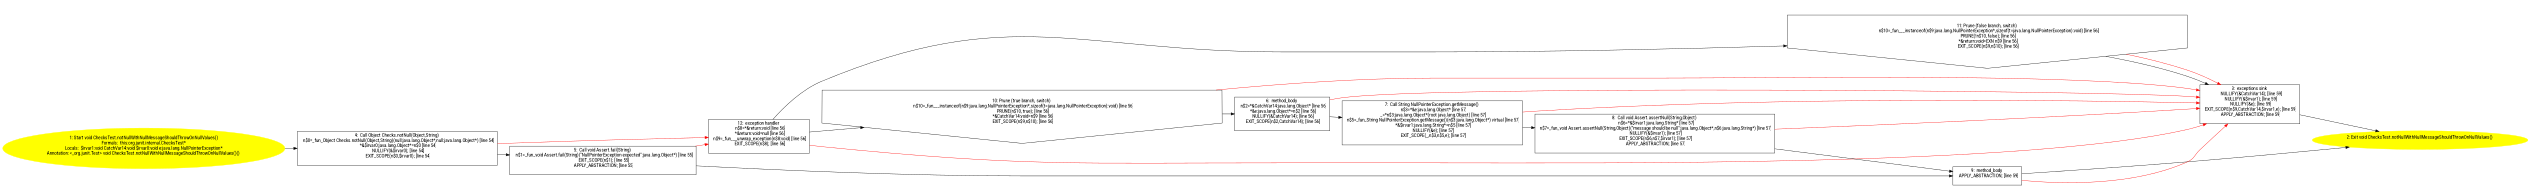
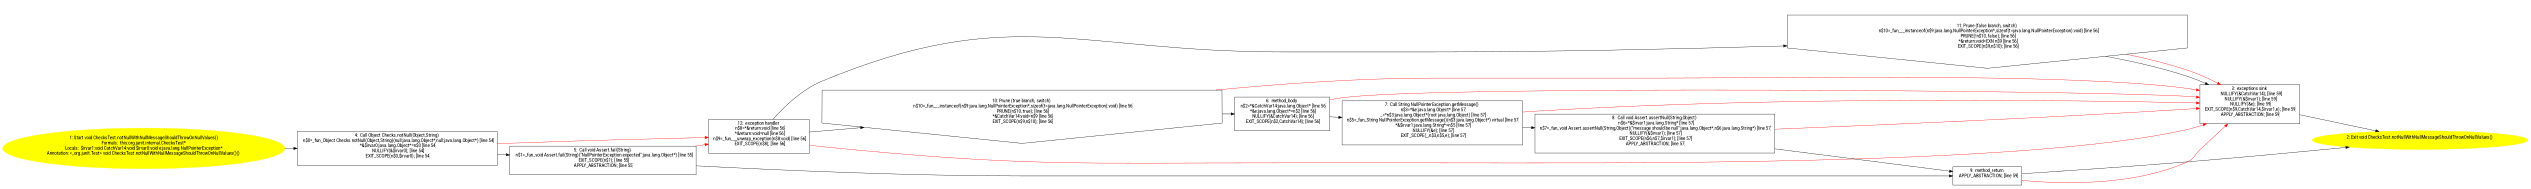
  digraph {
    rankdir=LR
    fontname="Roboto Condensed"
    node [fontname="Roboto Condensed" shape=box]
    edge [fontname="Roboto Condensed"]
    n1 [color=yellow label="1: Start void ChecksTest.notNullWithNullMessageShouldThrowOnNullValues()\nFormals:  this:org.junit.internal.ChecksTest*\nLocals:  $irvar1:void CatchVar14:void $irvar0:void e:java.lang.NullPointerException*\nAnnotation: <_org.junit.Test> void ChecksTest.notNullWithNullMessageShouldThrowOnNullValues()() \n  " style=filled shape=""]
    n2 [label="4:  Call Object Checks.notNull(Object,String) \n   n$0=_fun_Object Checks.notNull(Object,String)(null:java.lang.Object*,null:java.lang.Object*) [line 54]\n  *&$irvar0:java.lang.Object*=n$0 [line 54]\n  NULLIFY(&$irvar0); [line 54]\n  EXIT_SCOPE(n$0,$irvar0); [line 54]\n "]
    n3 [label="5:  Call void Assert.fail(String) \n   n$1=_fun_void Assert.fail(String)(\"NullPointerException expected\":java.lang.Object*) [line 55]\n  EXIT_SCOPE(n$1); [line 55]\n  APPLY_ABSTRACTION; [line 55]\n "]
    n4 [label="12:  exception handler \n   n$8=*&return:void [line 56]\n  *&return:void=null [line 56]\n  n$9=_fun___unwrap_exception(n$8:void) [line 56]\n  EXIT_SCOPE(n$8); [line 56]\n "]
    n5 [color=yellow label="2: Exit void ChecksTest.notNullWithNullMessageShouldThrowOnNullValues() \n  " style=filled shape=""]
    n6 [label="3:  exceptions sink \n   NULLIFY(&CatchVar14); [line 59]\n  NULLIFY(&$irvar1); [line 59]\n  NULLIFY(&e); [line 59]\n  EXIT_SCOPE(n$9,CatchVar14,$irvar1,e); [line 59]\n  APPLY_ABSTRACTION; [line 59]\n "]
-   n7 [label="9:  method_body \n   APPLY_ABSTRACTION; [line 59]\n "]
+   n7 [label="9:  method_return \n   APPLY_ABSTRACTION; [line 59]\n "]
    n8 [label="10: Prune (true branch, switch) \n   n$10=_fun___instanceof(n$9:java.lang.NullPointerException*,sizeof(t=java.lang.NullPointerException):void) [line 56]\n  PRUNE(n$10, true); [line 56]\n  *&CatchVar14:void=n$9 [line 56]\n  EXIT_SCOPE(n$9,n$10); [line 56]\n " shape=invhouse]
    n9 [label="11: Prune (false branch, switch) \n   n$10=_fun___instanceof(n$9:java.lang.NullPointerException*,sizeof(t=java.lang.NullPointerException):void) [line 56]\n  PRUNE(!n$10, false); [line 56]\n  *&return:void=EXN n$9 [line 56]\n  EXIT_SCOPE(n$9,n$10); [line 56]\n " shape=invhouse]
    n10 [label="6:  method_body \n   n$2=*&CatchVar14:java.lang.Object* [line 56]\n  *&e:java.lang.Object*=n$2 [line 56]\n  NULLIFY(&CatchVar14); [line 56]\n  EXIT_SCOPE(n$2,CatchVar14); [line 56]\n "]
    n11 [label="7:  Call String NullPointerException.getMessage() \n   n$3=*&e:java.lang.Object* [line 57]\n  _=*n$3:java.lang.Object*(root java.lang.Object) [line 57]\n  n$5=_fun_String NullPointerException.getMessage()(n$3:java.lang.Object*) virtual [line 57]\n  *&$irvar1:java.lang.String*=n$5 [line 57]\n  NULLIFY(&e); [line 57]\n  EXIT_SCOPE(_,n$3,n$5,e); [line 57]\n "]
    n12 [label="8:  Call void Assert.assertNull(String,Object) \n   n$6=*&$irvar1:java.lang.String* [line 57]\n  n$7=_fun_void Assert.assertNull(String,Object)(\"message should be null\":java.lang.Object*,n$6:java.lang.String*) [line 57]\n  NULLIFY(&$irvar1); [line 57]\n  EXIT_SCOPE(n$6,n$7,$irvar1); [line 57]\n  APPLY_ABSTRACTION; [line 57]\n "]
    n1 -> n2
    n2 -> n3
    n2 -> n4 [color=red]
    n3 -> n4 [color=red]
    n3 -> n7
    n4 -> n6 [color=red]
    n4 -> n8
    n4 -> n9
    n6 -> n5
    n7 -> n5
    n7 -> n6 [color=red]
    n8 -> n6 [color=red]
    n8 -> n10
    n9 -> n6
    n9 -> n6 [color=red]
    n10 -> n6 [color=red]
    n10 -> n11
    n11 -> n6 [color=red]
    n11 -> n12
    n12 -> n6 [color=red]
    n12 -> n7
  }
